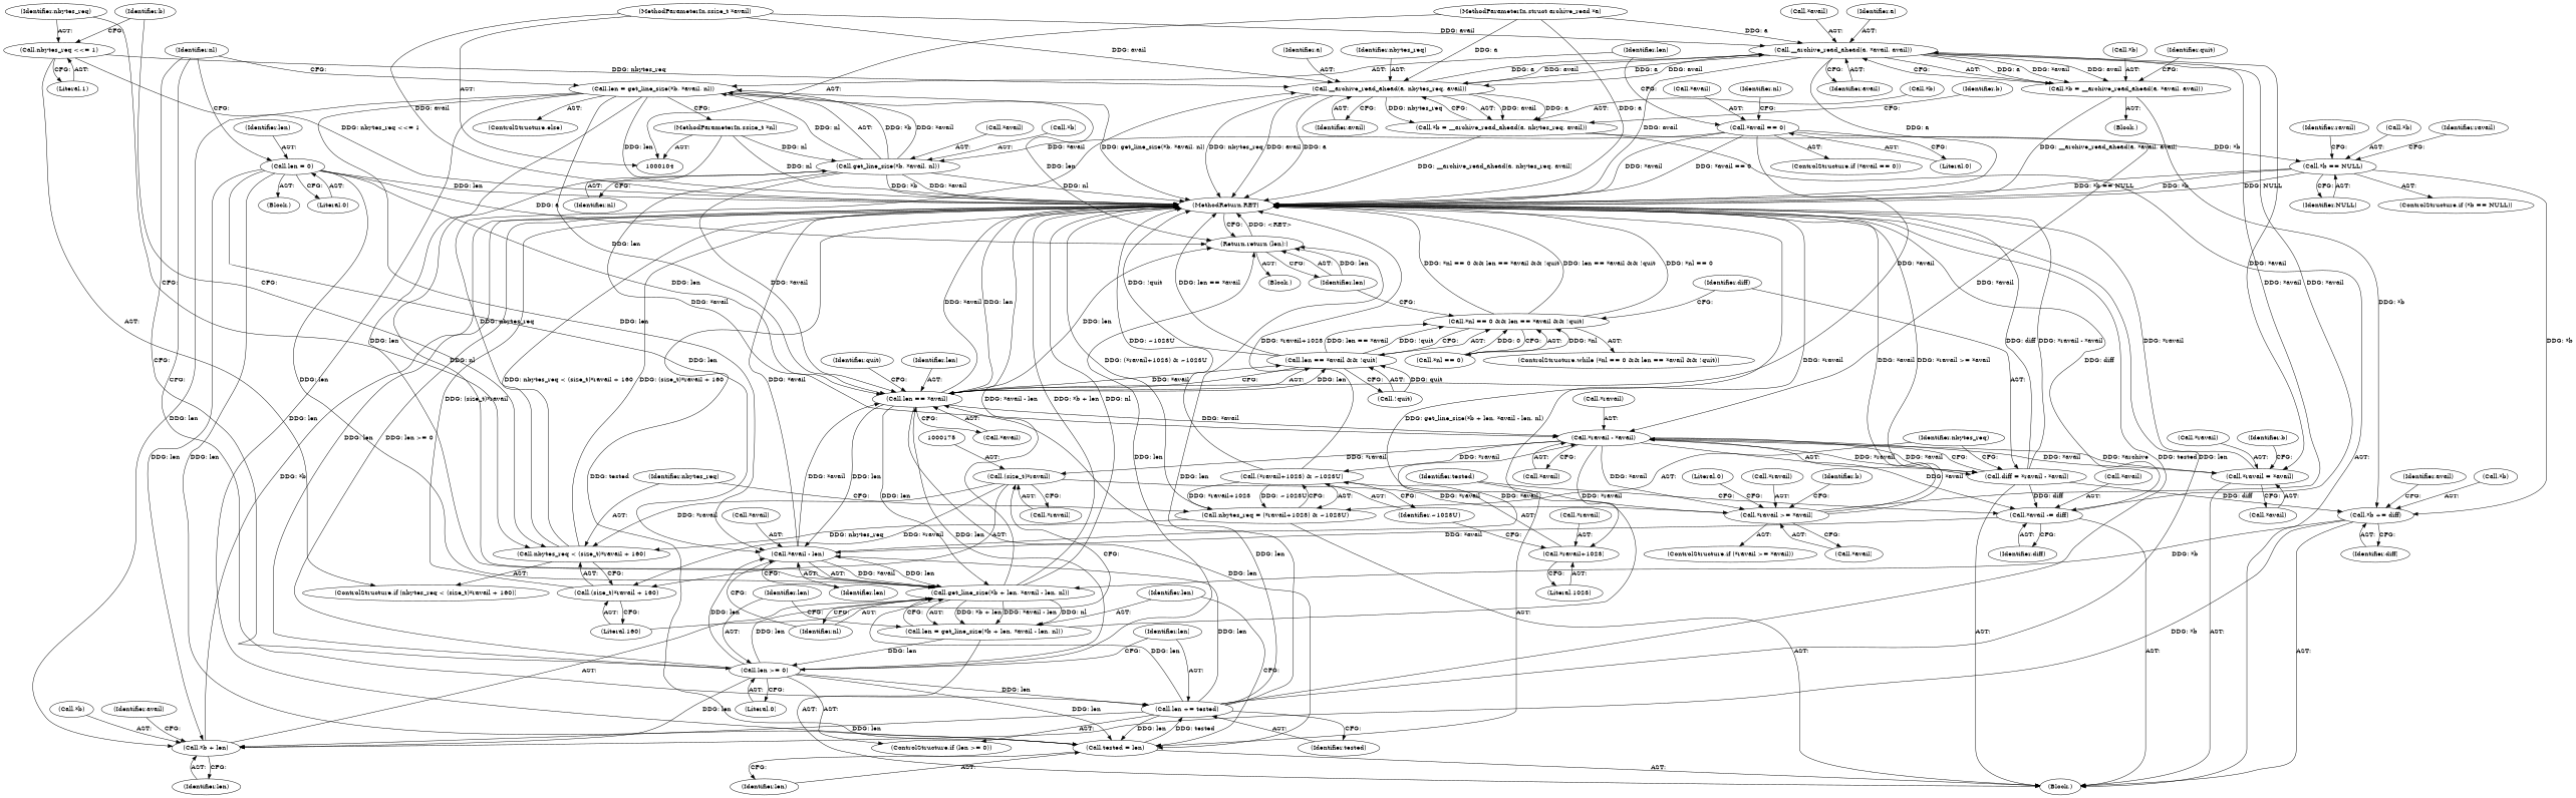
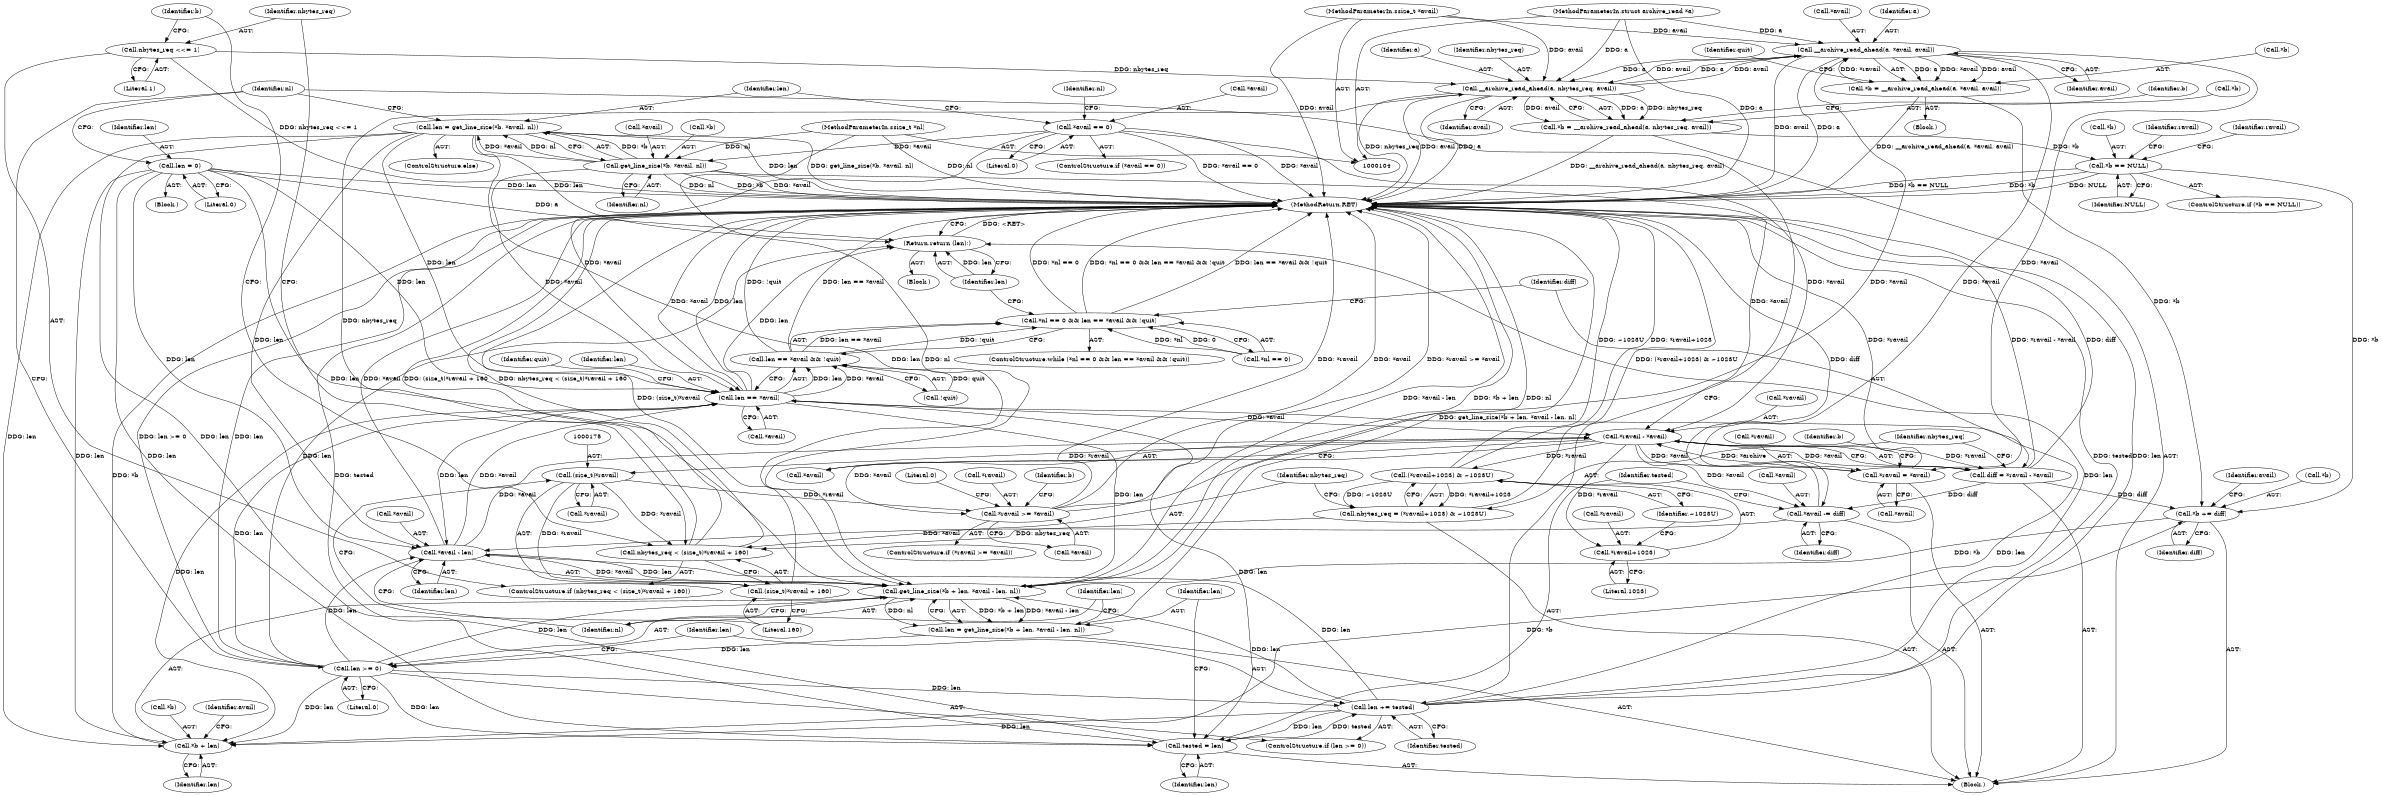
  digraph {
    n1 [label="(Call,__archive_read_ahead(a, *avail, avail))"]
    n2 [label="(Call,__archive_read_ahead(a, nbytes_req, avail))"]
    n3 [label="(Call,*ravail = *avail)"]
    n4 [label="(Call,*avail -= diff)"]
    n5 [label="(Call,*b = __archive_read_ahead(a, *avail, avail))"]
    n6 [label="(MethodReturn,RET)"]
    n7 [label="(Identifier,avail)"]
    n8 [label="(Call,*b = __archive_read_ahead(a, nbytes_req, avail))"]
    n9 [label="(Identifier,avail)"]
    n10 [label="(Call,*ravail - *avail)"]
    n11 [label="(Block,)"]
    n12 [label="(Call,*avail)"]
    n13 [label="(Call,*avail - len)"]
    n14 [label="(Identifier,diff)"]
    n15 [label="(Call,*b += diff)"]
    n16 [label="(Block,)"]
    n17 [label="(Return,return (len);)"]
    n18 [label="(Call,*b == NULL)"]
    n19 [label="(MethodParameterIn,struct archive_read *a)"]
    1000104
    n21 [label="(Call,*ravail >= *avail)"]
    n22 [label="(Call,*avail)"]
    n23 [label="(ControlStructure,if (*ravail >= *avail))"]
    n24 [label="(Call,(size_t)*ravail)"]
    n25 [label="(Call,nbytes_req < (size_t)*ravail + 160)"]
    n26 [label="(Call,(size_t)*ravail + 160)"]
    n27 [label="(Call,*ravail)"]
    n28 [label="(ControlStructure,if (nbytes_req < (size_t)*ravail + 160))"]
    n29 [label="(Literal,160)"]
    n30 [label="(Call,diff = *ravail - *avail)"]
    n31 [label="(Call,(*ravail+1023) & ~1023U)"]
    n32 [label="(Call,*ravail+1023)"]
    n33 [label="(Call,*avail)"]
    n34 [label="(Call,nbytes_req = (*ravail+1023) & ~1023U)"]
    n35 [label="(Identifier,~1023U)"]
    n36 [label="(Literal,1023)"]
    n37 [label="(Call,get_line_size(*b + len, *avail - len, nl))"]
    n38 [label="(Call,len == *avail)"]
    n39 [label="(Identifier,len)"]
    n40 [label="(Call,len = get_line_size(*b + len, *avail - len, nl))"]
    n41 [label="(Identifier,nl)"]
    n42 [label="(Call,tested = len)"]
    n43 [label="(Call,*b + len)"]
    n44 [label="(Call,len == *avail && !quit)"]
    n45 [label="(Call,*avail)"]
    n46 [label="(Identifier,diff)"]
    n47 [label="(Call,len = 0)"]
    n48 [label="(Block,)"]
    n49 [label="(Literal,0)"]
    n50 [label="(Call,len += tested)"]
    n51 [label="(Identifier,len)"]
    n52 [label="(Identifier,len)"]
    n53 [label="(Block,)"]
    n54 [label="(Identifier,len)"]
    n55 [label="(Call,len >= 0)"]
    n56 [label="(Literal,0)"]
    n57 [label="(ControlStructure,if (len >= 0))"]
    n58 [label="(Identifier,tested)"]
    n59 [label="(Identifier,NULL)"]
    n60 [label="(ControlStructure,if (*b == NULL))"]
    n61 [label="(Call,*nl == 0 && len == *avail && !quit)"]
    n62 [label="(Call,!quit)"]
    n63 [label="(Call,len = get_line_size(*b, *avail, nl))"]
    n64 [label="(Call,get_line_size(*b, *avail, nl))"]
    n65 [label="(ControlStructure,else)"]
    n66 [label="(Identifier,nl)"]
    n67 [label="(Call,*avail == 0)"]
    n68 [label="(Literal,0)"]
    n69 [label="(ControlStructure,if (*avail == 0))"]
    n70 [label="(MethodParameterIn,ssize_t *nl)"]
    n71 [label="(MethodParameterIn,ssize_t *avail)"]
    n72 [label="(Call,nbytes_req <<= 1)"]
    n73 [label="(Literal,1)"]
    n74 [label="(ControlStructure,while (*nl == 0 && len == *avail && !quit))"]
    n75 [label="(Call,*nl == 0)"]
    n76 [label="(Identifier,len)"]
    n77 [label="(Identifier,nl)"]
    n78 [label="(Identifier,b)"]
    n79 [label="(Identifier,len)"]
    n80 [label="(Call,*b)"]
    n81 [label="(Identifier,a)"]
    n82 [label="(Literal,0)"]
    n83 [label="(Identifier,quit)"]
    n84 [label="(Identifier,nbytes_req)"]
    n85 [label="(Call,*avail)"]
    n86 [label="(Call,*ravail)"]
    n87 [label="(Identifier,b)"]
    n88 [label="(Call,*b)"]
    n89 [label="(Identifier,ravail)"]
    n90 [label="(Identifier,len)"]
    n91 [label="(Identifier,avail)"]
    n92 [label="(Call,*ravail)"]
    n93 [label="(Identifier,nbytes_req)"]
    n94 [label="(Call,*b)"]
    n95 [label="(Identifier,nbytes_req)"]
    n96 [label="(Call,*ravail)"]
    n97 [label="(Identifier,diff)"]
    n98 [label="(Identifier,quit)"]
    n99 [label="(Identifier,len)"]
    n100 [label="(Call,*avail)"]
    n101 [label="(Call,*avail)"]
    n102 [label="(Identifier,tested)"]
    n103 [label="(Identifier,len)"]
    n104 [label="(Identifier,avail)"]
    n105 [label="(Identifier,nl)"]
    n106 [label="(Call,*b)"]
    n107 [label="(Identifier,a)"]
    n108 [label="(Identifier,b)"]
    n109 [label="(Call,*avail)"]
    n110 [label="(Call,*b)"]
    n111 [label="(Call,*avail)"]
    n112 [label="(Identifier,nbytes_req)"]
    n113 [label="(Identifier,ravail)"]
    n114 [label="(Identifier,b)"]
    n115 [label="(Call,*ravail)"]
    n116 [label="(Call,*b)"]
    n117 [label="(Identifier,len)"]
    1000175
    n1 -> n2 [label="DDG: a"]
    n1 -> n2 [label="DDG: avail"]
    n1 -> n3 [label="DDG: *avail"]
    n1 -> n4 [label="DDG: *avail"]
    n1 -> n5 [label="AST: "]
    n1 -> n5 [label="DDG: a"]
    n1 -> n5 [label="DDG: *avail"]
    n1 -> n5 [label="DDG: avail"]
    n1 -> n6 [label="DDG: avail"]
    n1 -> n6 [label="DDG: a"]
    n1 -> n7 [label="CFG: "]
    n2 -> n1 [label="DDG: a"]
    n2 -> n1 [label="DDG: avail"]
    n2 -> n6 [label="DDG: nbytes_req"]
    n2 -> n6 [label="DDG: avail"]
    n2 -> n6 [label="DDG: a"]
    n2 -> n8 [label="AST: "]
    n2 -> n8 [label="DDG: a"]
    n2 -> n8 [label="DDG: nbytes_req"]
    n2 -> n8 [label="DDG: avail"]
    n2 -> n9 [label="CFG: "]
    n3 -> n6 [label="DDG: *ravail"]
    n3 -> n10 [label="DDG: *archive"]
    n3 -> n11 [label="AST: "]
    n3 -> n12 [label="CFG: "]
    n4 -> n6 [label="DDG: diff"]
    n4 -> n11 [label="AST: "]
    n4 -> n13 [label="DDG: *avail"]
    n4 -> n14 [label="CFG: "]
-   n5 -> n1 [label="CFG: "]
+   n5 -> n1 [label="DDG: *ravail"]
    n5 -> n6 [label="DDG: __archive_read_ahead(a, *avail, avail)"]
    n5 -> n15 [label="DDG: *b"]
    n5 -> n16 [label="AST: "]
    n6 -> n17 [label="CFG: "]
    n7 -> n1 [label="AST: "]
    n8 -> n2 [label="CFG: "]
    n8 -> n6 [label="DDG: __archive_read_ahead(a, nbytes_req, avail)"]
    n8 -> n11 [label="AST: "]
    n8 -> n18 [label="DDG: *b"]
    n9 -> n2 [label="AST: "]
    n10 -> n3 [label="DDG: *avail"]
    n10 -> n4 [label="DDG: *avail"]
    n10 -> n21 [label="DDG: *avail"]
    n10 -> n24 [label="DDG: *ravail"]
    n10 -> n30 [label="AST: "]
    n10 -> n30 [label="DDG: *ravail"]
    n10 -> n30 [label="DDG: *avail"]
    n10 -> n31 [label="DDG: *ravail"]
    n10 -> n32 [label="DDG: *ravail"]
    n10 -> n33 [label="CFG: "]
    n12 -> n3 [label="AST: "]
    n13 -> n6 [label="DDG: *avail"]
    n13 -> n10 [label="DDG: *avail"]
    n13 -> n37 [label="AST: "]
    n13 -> n37 [label="DDG: *avail"]
    n13 -> n37 [label="DDG: len"]
    n13 -> n38 [label="DDG: *avail"]
    n13 -> n39 [label="CFG: "]
    n14 -> n4 [label="AST: "]
    n15 -> n11 [label="AST: "]
    n15 -> n37 [label="DDG: *b"]
    n15 -> n43 [label="DDG: *b"]
    n15 -> n46 [label="CFG: "]
    n17 -> n6 [label="DDG: <RET>"]
    n17 -> n53 [label="AST: "]
    n17 -> n54 [label="CFG: "]
    n18 -> n6 [label="DDG: *b == NULL"]
    n18 -> n6 [label="DDG: *b"]
    n18 -> n6 [label="DDG: NULL"]
    n18 -> n15 [label="DDG: *b"]
    n18 -> n59 [label="CFG: "]
    n18 -> n60 [label="AST: "]
    n19 -> n1 [label="DDG: a"]
    n19 -> n2 [label="DDG: a"]
    n19 -> n6 [label="DDG: a"]
    n19 -> 1000104 [label="AST: "]
    n21 -> n1 [label="DDG: *avail"]
    n21 -> n6 [label="DDG: *ravail"]
    n21 -> n6 [label="DDG: *avail"]
    n21 -> n6 [label="DDG: *ravail >= *avail"]
    n21 -> n22 [label="CFG: "]
    n21 -> n23 [label="AST: "]
    n22 -> n21 [label="AST: "]
    n24 -> n21 [label="DDG: *ravail"]
    n24 -> n25 [label="DDG: *ravail"]
    n24 -> n26 [label="AST: "]
    n24 -> n26 [label="DDG: *ravail"]
    n24 -> n27 [label="CFG: "]
    n25 -> n2 [label="DDG: nbytes_req"]
    n25 -> n6 [label="DDG: (size_t)*ravail + 160"]
    n25 -> n6 [label="DDG: nbytes_req < (size_t)*ravail + 160"]
    n25 -> n26 [label="CFG: "]
    n25 -> n28 [label="AST: "]
    n26 -> n6 [label="DDG: (size_t)*ravail"]
    n26 -> n25 [label="AST: "]
    n26 -> n29 [label="CFG: "]
    n27 -> n24 [label="AST: "]
    n29 -> n24 [label="CFG: "]
    n29 -> n26 [label="AST: "]
    n30 -> n4 [label="DDG: diff"]
    n30 -> n6 [label="DDG: *ravail - *avail"]
    n30 -> n6 [label="DDG: diff"]
    n30 -> n10 [label="CFG: "]
    n30 -> n11 [label="AST: "]
    n30 -> n15 [label="DDG: diff"]
    n31 -> n6 [label="DDG: ~1023U"]
    n31 -> n6 [label="DDG: *ravail+1023"]
    n31 -> n34 [label="AST: "]
    n31 -> n34 [label="DDG: *ravail+1023"]
    n31 -> n34 [label="DDG: ~1023U"]
    n31 -> n35 [label="CFG: "]
    n32 -> n31 [label="AST: "]
    n32 -> n36 [label="CFG: "]
    n33 -> n10 [label="AST: "]
    n34 -> n6 [label="DDG: (*ravail+1023) & ~1023U"]
    n34 -> n11 [label="AST: "]
    n34 -> n25 [label="DDG: nbytes_req"]
    n34 -> n31 [label="CFG: "]
    n35 -> n31 [label="AST: "]
    n35 -> n32 [label="CFG: "]
    n36 -> n32 [label="AST: "]
    n37 -> n6 [label="DDG: *avail - len"]
    n37 -> n6 [label="DDG: *b + len"]
    n37 -> n6 [label="DDG: nl"]
    n37 -> n40 [label="AST: "]
    n37 -> n40 [label="DDG: *b + len"]
    n37 -> n40 [label="DDG: *avail - len"]
    n37 -> n40 [label="DDG: nl"]
    n37 -> n41 [label="CFG: "]
    n38 -> n6 [label="DDG: len"]
    n38 -> n6 [label="DDG: *avail"]
    n38 -> n10 [label="DDG: *avail"]
    n38 -> n13 [label="DDG: len"]
    n38 -> n17 [label="DDG: len"]
    n38 -> n37 [label="DDG: len"]
    n38 -> n42 [label="DDG: len"]
+   n38 -> n43 [label="DDG: len"]
    n38 -> n44 [label="AST: "]
    n38 -> n44 [label="DDG: len"]
    n38 -> n44 [label="DDG: *avail"]
    n38 -> n45 [label="CFG: "]
    n39 -> n13 [label="AST: "]
    n40 -> n6 [label="DDG: get_line_size(*b + len, *avail - len, nl)"]
    n40 -> n11 [label="AST: "]
    n40 -> n37 [label="CFG: "]
    n40 -> n55 [label="DDG: len"]
    n41 -> n13 [label="CFG: "]
    n41 -> n37 [label="AST: "]
    n42 -> n6 [label="DDG: tested"]
    n42 -> n11 [label="AST: "]
    n42 -> n50 [label="DDG: tested"]
    n42 -> n51 [label="CFG: "]
    n43 -> n6 [label="DDG: *b"]
    n43 -> n37 [label="AST: "]
    n43 -> n52 [label="CFG: "]
    n44 -> n6 [label="DDG: !quit"]
    n44 -> n6 [label="DDG: len == *avail"]
    n44 -> n38 [label="CFG: "]
    n44 -> n61 [label="AST: "]
    n44 -> n61 [label="DDG: len == *avail"]
    n44 -> n61 [label="DDG: !quit"]
    n44 -> n62 [label="CFG: "]
    n45 -> n38 [label="AST: "]
    n46 -> n15 [label="AST: "]
    n47 -> n6 [label="DDG: len"]
    n47 -> n13 [label="DDG: len"]
    n47 -> n17 [label="DDG: a"]
    n47 -> n37 [label="DDG: len"]
    n47 -> n38 [label="DDG: len"]
    n47 -> n42 [label="DDG: len"]
    n47 -> n43 [label="DDG: len"]
    n47 -> n48 [label="AST: "]
    n47 -> n49 [label="CFG: "]
    n49 -> n47 [label="AST: "]
    n50 -> n6 [label="DDG: tested"]
    n50 -> n6 [label="DDG: len"]
    n50 -> n13 [label="DDG: len"]
    n50 -> n17 [label="DDG: len"]
    n50 -> n37 [label="DDG: len"]
    n50 -> n38 [label="DDG: len"]
    n50 -> n42 [label="DDG: len"]
    n50 -> n43 [label="DDG: len"]
    n50 -> n57 [label="AST: "]
    n50 -> n58 [label="CFG: "]
    n51 -> n42 [label="AST: "]
    n52 -> n43 [label="AST: "]
    n54 -> n17 [label="AST: "]
    n54 -> n17 [label="DDG: len"]
    n54 -> n61 [label="CFG: "]
    n55 -> n6 [label="DDG: len"]
    n55 -> n6 [label="DDG: len >= 0"]
    n55 -> n13 [label="DDG: len"]
    n55 -> n17 [label="DDG: len"]
    n55 -> n37 [label="DDG: len"]
    n55 -> n38 [label="DDG: len"]
    n55 -> n42 [label="DDG: len"]
    n55 -> n43 [label="DDG: len"]
    n55 -> n50 [label="DDG: len"]
    n55 -> n56 [label="CFG: "]
    n55 -> n57 [label="AST: "]
    n56 -> n55 [label="AST: "]
    n58 -> n50 [label="AST: "]
    n59 -> n18 [label="AST: "]
    n61 -> n6 [label="DDG: *nl == 0"]
    n61 -> n6 [label="DDG: *nl == 0 && len == *avail && !quit"]
    n61 -> n6 [label="DDG: len == *avail && !quit"]
    n61 -> n44 [label="CFG: "]
    n61 -> n74 [label="AST: "]
    n61 -> n75 [label="CFG: "]
    n62 -> n44 [label="AST: "]
    n62 -> n44 [label="DDG: quit"]
    n63 -> n6 [label="DDG: len"]
    n63 -> n6 [label="DDG: get_line_size(*b, *avail, nl)"]
    n63 -> n13 [label="DDG: len"]
    n63 -> n17 [label="DDG: len"]
    n63 -> n37 [label="DDG: len"]
    n63 -> n38 [label="DDG: len"]
    n63 -> n42 [label="DDG: len"]
    n63 -> n43 [label="DDG: len"]
-   n63 -> n70 [label="CFG: "]
+   n63 -> n64 [label="CFG: "]
    n63 -> n65 [label="AST: "]
    n64 -> n6 [label="DDG: *b"]
    n64 -> n6 [label="DDG: *avail"]
    n64 -> n6 [label="DDG: nl"]
    n64 -> n10 [label="DDG: *avail"]
    n64 -> n38 [label="DDG: *avail"]
    n64 -> n63 [label="AST: "]
    n64 -> n63 [label="DDG: *b"]
    n64 -> n63 [label="DDG: *avail"]
    n64 -> n63 [label="DDG: nl"]
    n64 -> n66 [label="CFG: "]
    n66 -> n64 [label="AST: "]
    n67 -> n6 [label="DDG: *avail"]
    n67 -> n6 [label="DDG: *avail == 0"]
    n67 -> n10 [label="DDG: *avail"]
    n67 -> n38 [label="DDG: *avail"]
    n67 -> n64 [label="DDG: *avail"]
    n67 -> n68 [label="CFG: "]
    n67 -> n69 [label="AST: "]
    n68 -> n67 [label="AST: "]
    n70 -> n6 [label="DDG: nl"]
    n70 -> 1000104 [label="AST: "]
    n70 -> n37 [label="DDG: nl"]
    n70 -> n64 [label="DDG: nl"]
    n71 -> n1 [label="DDG: avail"]
    n71 -> n2 [label="DDG: avail"]
    n71 -> n6 [label="DDG: avail"]
    n71 -> 1000104 [label="AST: "]
    n72 -> n2 [label="DDG: nbytes_req"]
    n72 -> n6 [label="DDG: nbytes_req <<= 1"]
    n72 -> n28 [label="AST: "]
    n72 -> n73 [label="CFG: "]
    n73 -> n72 [label="AST: "]
    n75 -> n61 [label="AST: "]
    n75 -> n61 [label="DDG: *nl"]
    n75 -> n61 [label="DDG: 0"]
    n76 -> n63 [label="AST: "]
    n76 -> n67 [label="CFG: "]
    n77 -> n67 [label="CFG: "]
    n78 -> n25 [label="CFG: "]
    n78 -> n72 [label="CFG: "]
    n79 -> n47 [label="AST: "]
    n80 -> n18 [label="AST: "]
    n81 -> n2 [label="AST: "]
    n82 -> n21 [label="CFG: "]
    n83 -> n38 [label="CFG: "]
    n84 -> n25 [label="AST: "]
    n84 -> n34 [label="CFG: "]
    n85 -> n64 [label="AST: "]
    n86 -> n3 [label="AST: "]
    n87 -> n8 [label="CFG: "]
    n88 -> n43 [label="AST: "]
    n89 -> n18 [label="CFG: "]
    n90 -> n40 [label="AST: "]
    n90 -> n42 [label="CFG: "]
    n91 -> n43 [label="CFG: "]
    n92 -> n21 [label="AST: "]
    n93 -> n2 [label="AST: "]
    n94 -> n5 [label="AST: "]
    n95 -> n30 [label="CFG: "]
    n95 -> n34 [label="AST: "]
    n96 -> n32 [label="AST: "]
    n97 -> n30 [label="AST: "]
    n97 -> n61 [label="CFG: "]
    n98 -> n5 [label="CFG: "]
    n99 -> n38 [label="AST: "]
    n100 -> n1 [label="AST: "]
    n101 -> n4 [label="AST: "]
    n102 -> n4 [label="CFG: "]
    n102 -> n42 [label="AST: "]
    n103 -> n40 [label="CFG: "]
    n103 -> n55 [label="AST: "]
    n104 -> n15 [label="CFG: "]
    n105 -> n47 [label="CFG: "]
    n105 -> n50 [label="CFG: "]
    n105 -> n55 [label="CFG: "]
    n105 -> n63 [label="CFG: "]
    n106 -> n8 [label="AST: "]
    n107 -> n1 [label="AST: "]
    n108 -> n3 [label="CFG: "]
    n109 -> n13 [label="AST: "]
    n110 -> n15 [label="AST: "]
    n111 -> n67 [label="AST: "]
    n112 -> n25 [label="CFG: "]
    n112 -> n72 [label="AST: "]
    n113 -> n18 [label="CFG: "]
    n114 -> n21 [label="CFG: "]
    n115 -> n10 [label="AST: "]
    n116 -> n64 [label="AST: "]
    n117 -> n50 [label="AST: "]
    n117 -> n55 [label="CFG: "]
    1000175 -> n24 [label="AST: "]
  }
